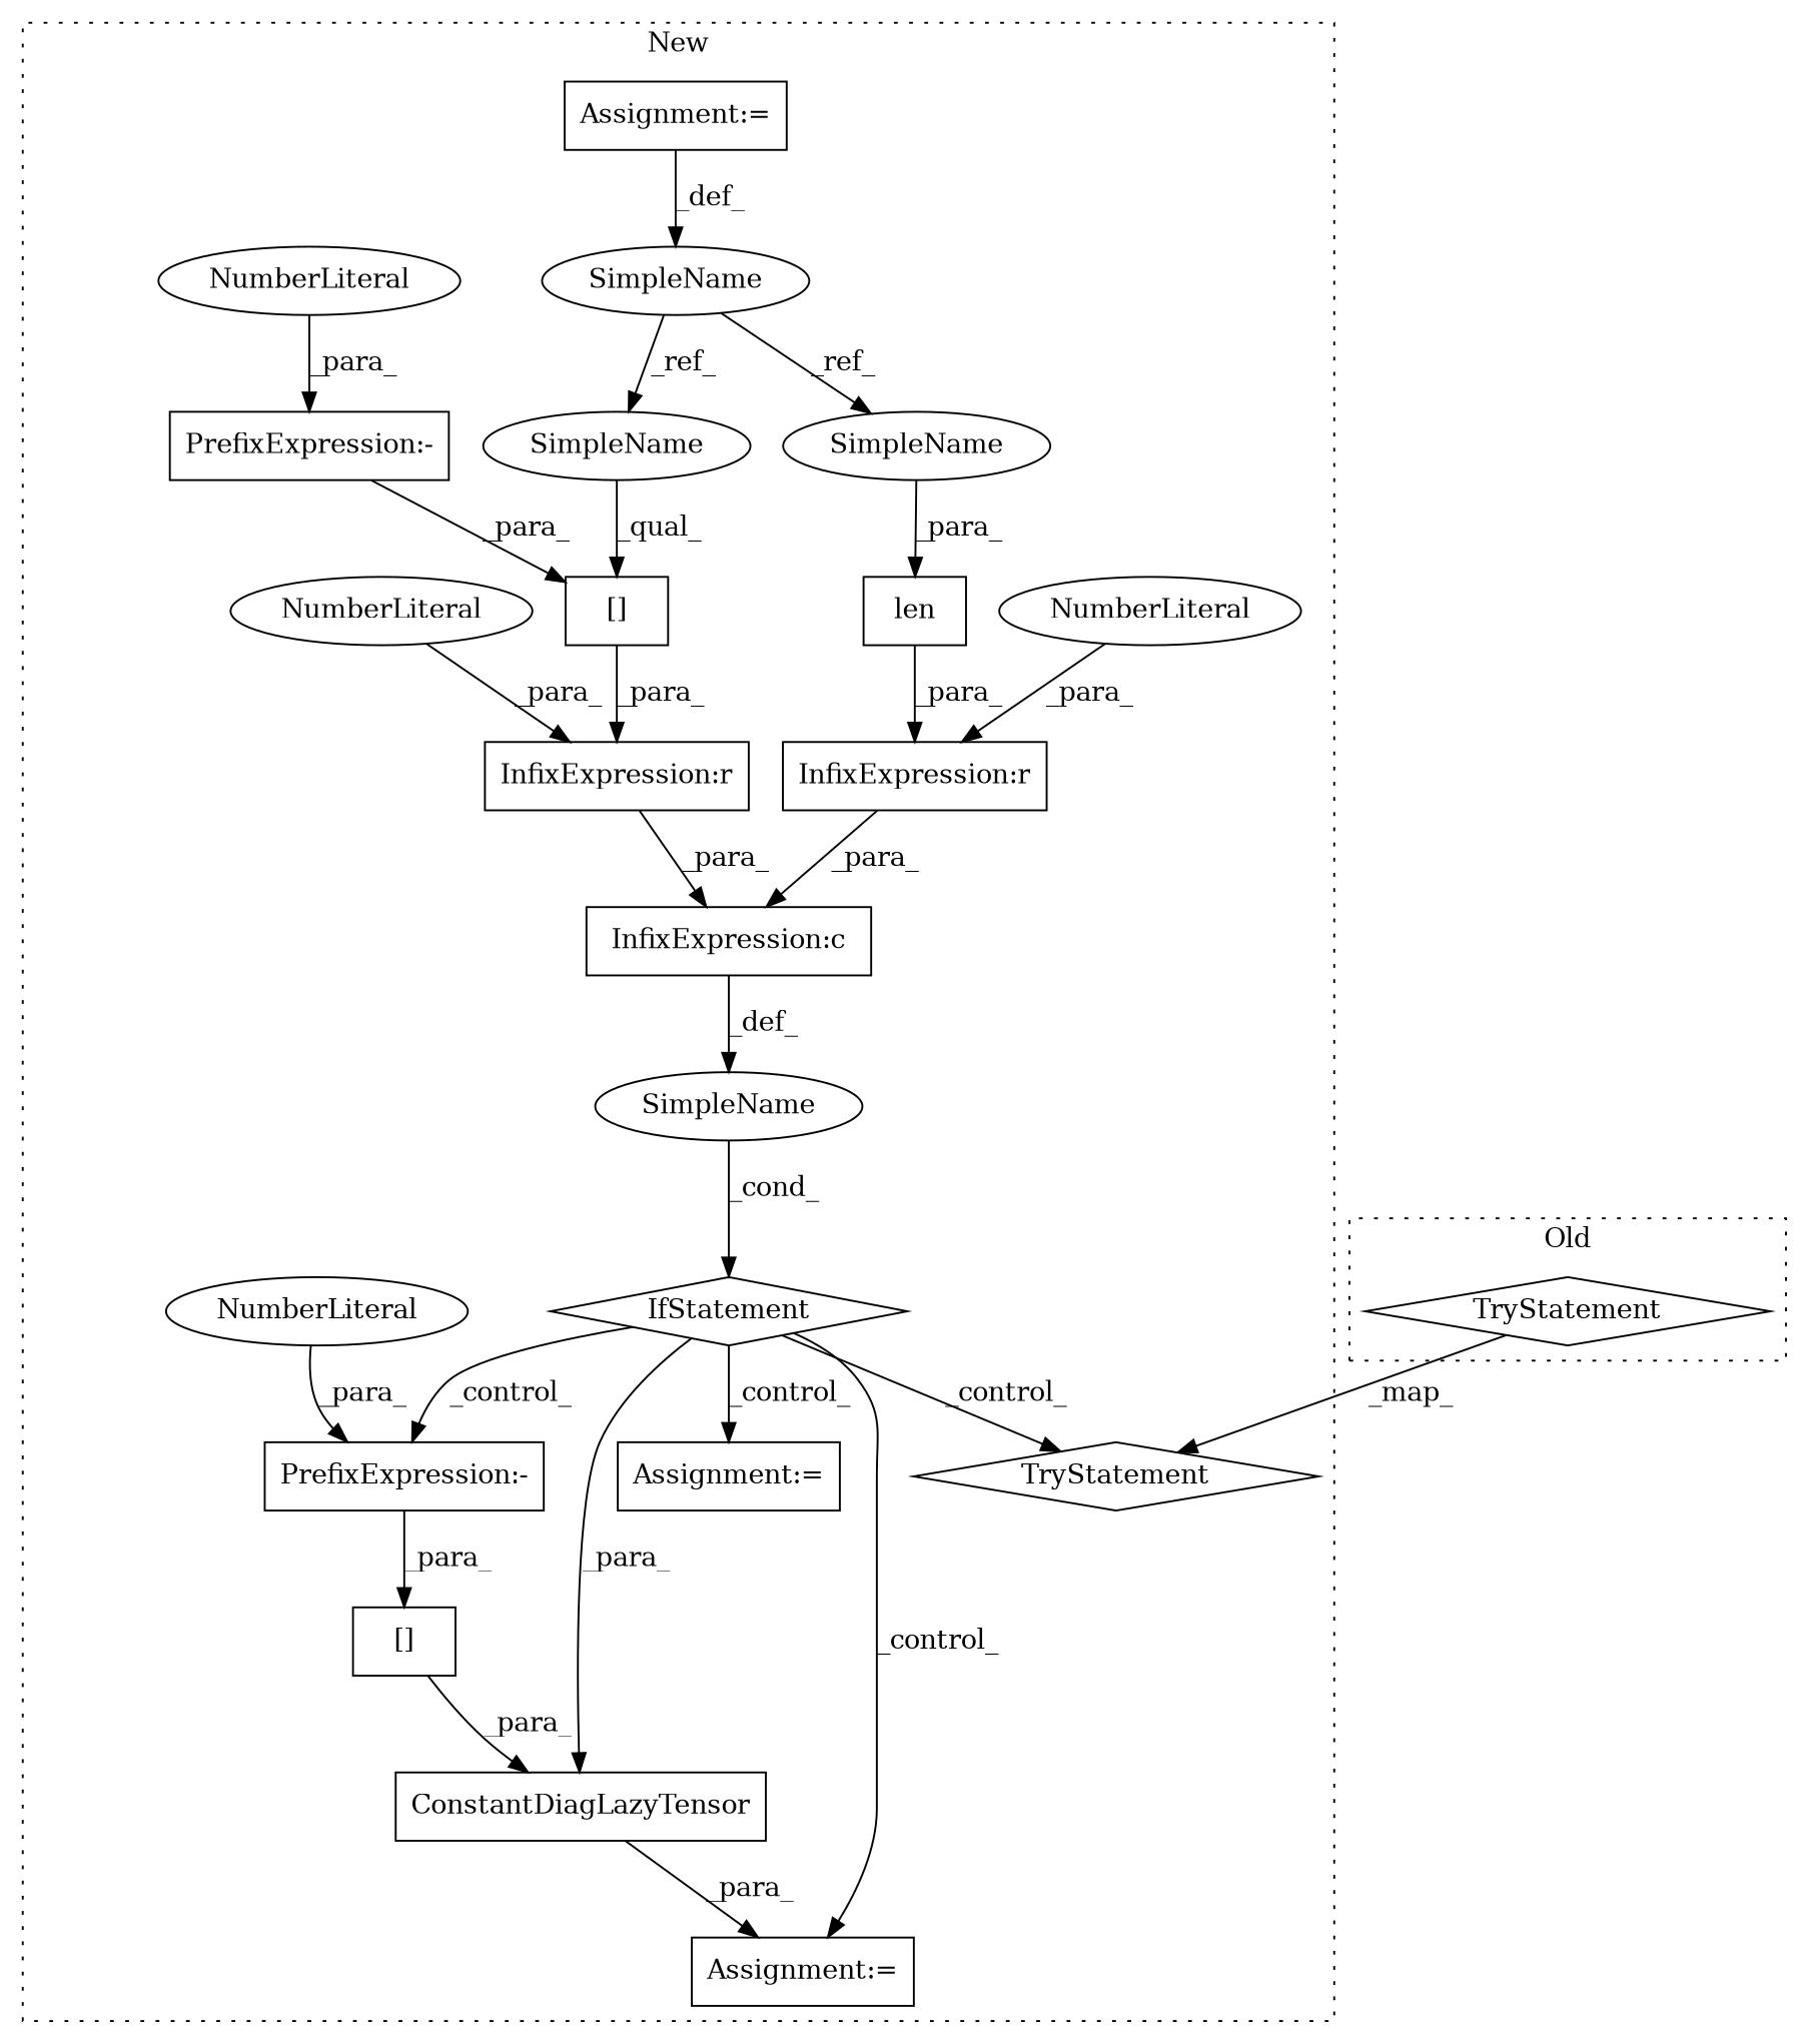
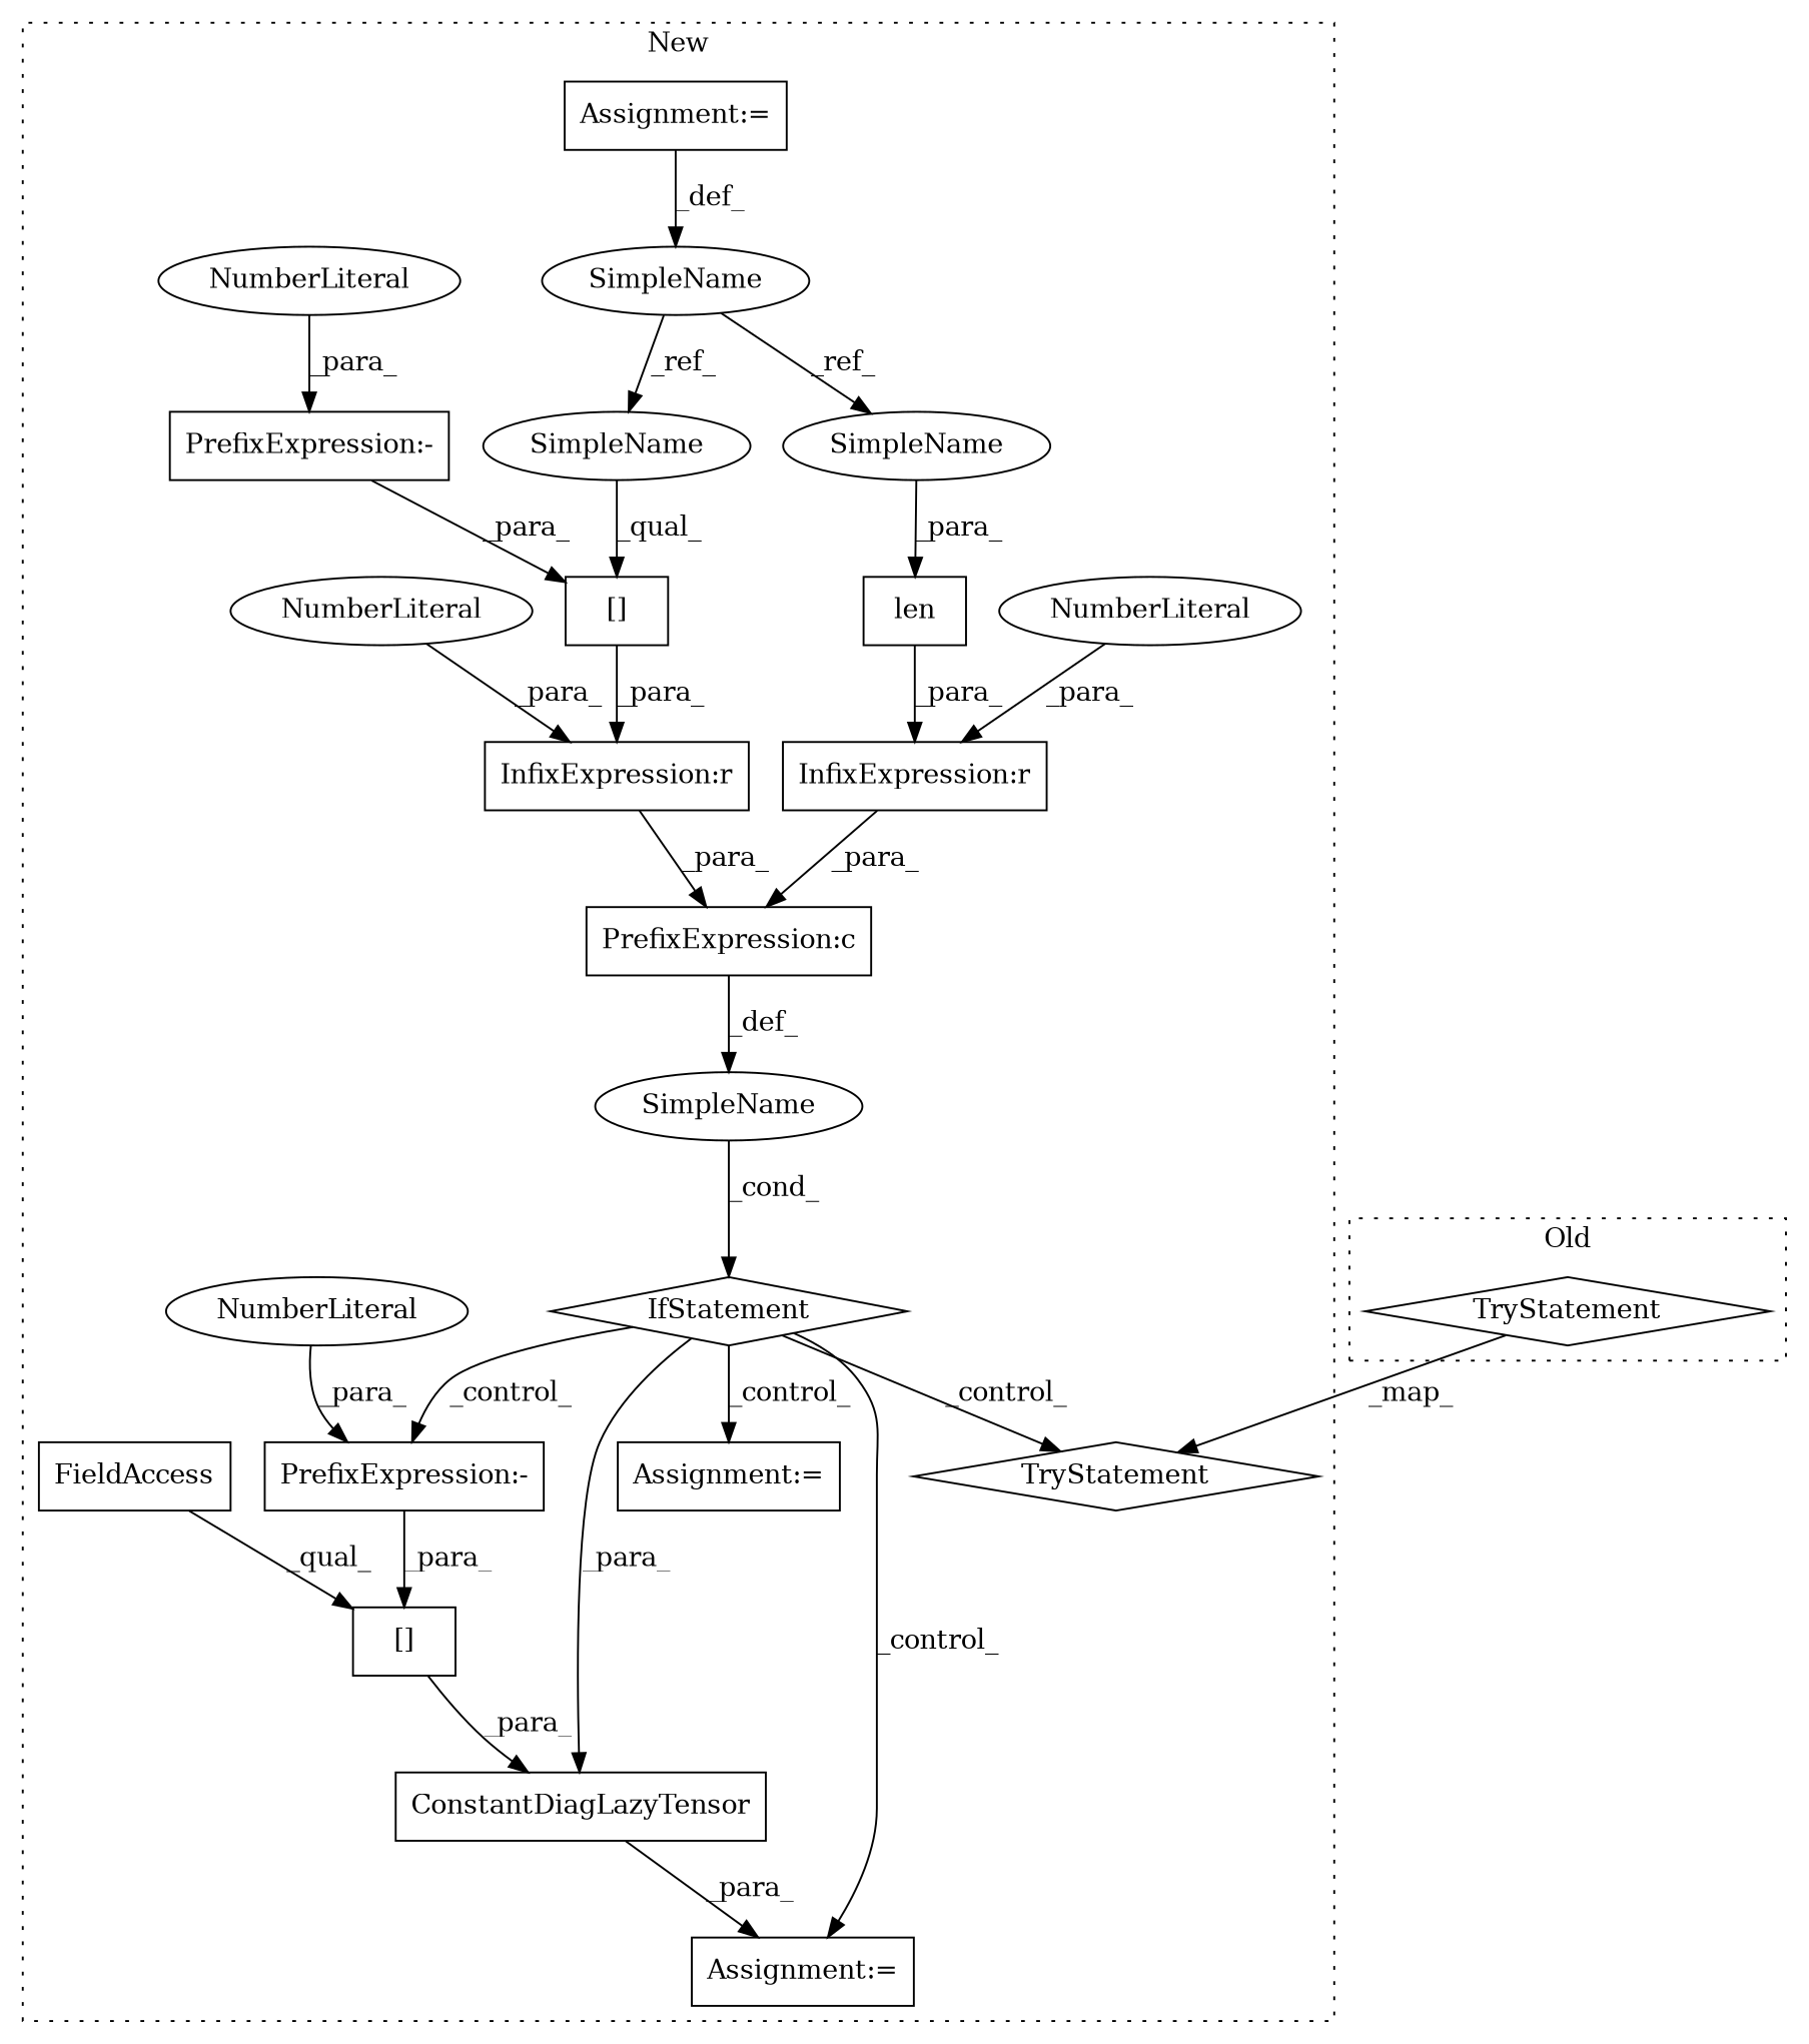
  digraph {
    node [a=42 l=1 shape=box]
    n1 [a=54 l=4 label=TryStatement s=4555 shape=diamond]
    n2 [a=25 l="4,2" label=IfStatement s="4417,4468" shape=diamond]
    n3 [label=SimpleName shape=ellipse l=""]
    n4 [a=7 label="Assignment:=" s=4489]
    n5 [a=27 l=4 label="InfixExpression:r" s=4437]
    n6 [a=34 label=NumberLiteral s=4441 shape=ellipse]
    n7 [a=32 l="4,1" label=len s="4422,4436"]
-   n8 [a=27 l=4 label="InfixExpression:c" s=4443]
+   n8 [a=27 l=4 label="PrefixExpression:c" s=4443]
    n9 [a=27 l=4 label="InfixExpression:r" s=4462]
    n10 [a=34 label=NumberLiteral s=4466 shape=ellipse]
    n11 [a=2 l="11,1" label="[]" s="4448,4461"]
    n12 [a=32 l="23,1" label=ConstantDiagLazyTensor s="4490,4532"]
    n13 [a=2 l="11,1" label="[]" s="4518,4531"]
+   n14 [a=22 l=10 label=FieldAccess s=4518]
    n15 [l=10 label=SimpleName s=4390 shape=ellipse]
    n16 [a=38 label="PrefixExpression:-" s=4459]
    n17 [a=34 label=NumberLiteral s=4460 shape=ellipse]
    n18 [a=7 label="Assignment:=" s=4837]
    n19 [a=38 label="PrefixExpression:-" s=4529]
    n20 [a=34 label=NumberLiteral s=4530 shape=ellipse]
    n21 [a=7 label="Assignment:=" s=4400]
    n22 [l=10 label=SimpleName s=4448 shape=ellipse]
    n23 [l=10 label=SimpleName s=4426 shape=ellipse]
    n24 [a=54 l=4 label=TryStatement s=4349 shape=diamond]
    subgraph cluster_1 {
      label=New
      style=dotted
      n1
      n2
      n3
      n4
      n5
      n6
      n7
      n8
      n9
      n10
      n11
      n12
      n13
+     n14
      n15
      n16
      n17
      n18
      n19
      n20
      n21
      n22
      n23
    }
    subgraph cluster_2 {
      label=Old
      style=dotted
      n24
    }
    n2 -> n1 [label=_control_]
    n2 -> n4 [label=_control_]
    n2 -> n12 [label=_para_]
    n2 -> n18 [label=_control_]
    n2 -> n19 [label=_control_]
    n3 -> n2 [label=_cond_]
    n5 -> n8 [label=_para_]
    n6 -> n5 [label=_para_]
    n7 -> n5 [label=_para_]
    n8 -> n3 [label=_def_]
    n9 -> n8 [label=_para_]
    n10 -> n9 [label=_para_]
    n11 -> n9 [label=_para_]
    n12 -> n4 [label=_para_]
    n13 -> n12 [label=_para_]
+   n14 -> n13 [label=_qual_]
    n15 -> n22 [label=_ref_]
    n15 -> n23 [label=_ref_]
    n16 -> n11 [label=_para_]
    n17 -> n16 [label=_para_]
    n19 -> n13 [label=_para_]
    n20 -> n19 [label=_para_]
    n21 -> n15 [label=_def_]
    n22 -> n11 [label=_qual_]
    n23 -> n7 [label=_para_]
    n24 -> n1 [label=_map_]
  }
